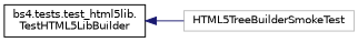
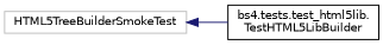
  digraph {
    rankdir=LR
    node [fillcolor=white fontname=Helvetica fontsize=10 shape=record style=filled]
    n1 [color=grey75 height=0.2 label=HTML5TreeBuilderSmokeTest width=0.4]
    n2 [color=black height=0.2 label="bs4.tests.test_html5lib.\lTestHTML5LibBuilder" width=0.4]
-   n2 -> n1 [color=midnightblue dir=back fontname=Helvetica fontsize=10 labelfontname=Helvetica labelfontsize=10 style=solid]
+   n1 -> n2 [color=midnightblue dir=back fontname=Helvetica fontsize=10 labelfontname=Helvetica labelfontsize=10 style=solid]
  }
